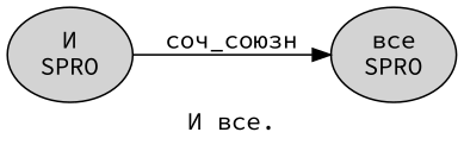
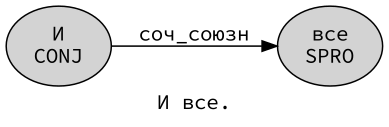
  digraph {
    label="И все."
    rankdir=LR
    fontname="Source Code Pro"
    node [fillcolor=lightgray penwidth=1 shape=ellipse style=filled fontname="Source Code Pro"]
-   n1 [label="И\nSPRO"]
+   n1 [label="И\nCONJ"]
    n2 [label="все\nSPRO"]
    n1 -> n2 [label="соч_союзн" fontname="Source Code Pro"]
  }
